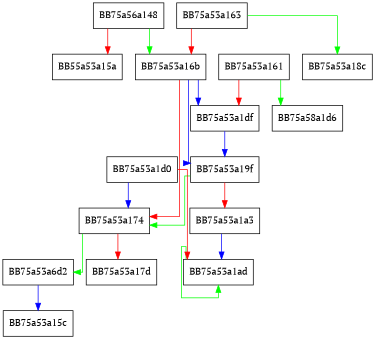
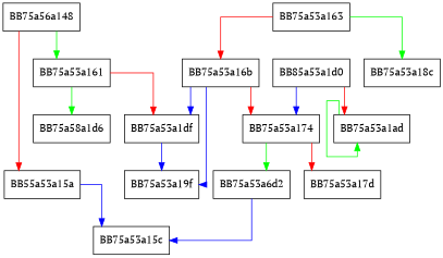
  digraph {
    fontname="PT Serif"
    splines=ortho
    node [fontname="PT Serif" shape=box]
    edge [color=red fontname="PT Serif"]
    n1 [label=BB75a56a148]
    BB75a53a161
    n3 [label=BB55a53a15a]
    n4 [label=BB75a58a1d6]
    BB75a53a1df
    BB75a53a15c
    BB75a53a163
    BB75a53a18c
    BB75a53a16b
    BB75a53a19f
    BB75a53a174
-   BB75a53a1a3
    n13 [label=BB75a53a6d2]
    BB75a53a17d
    BB75a53a1ad
-   BB75a53a1d0
-   n1 -> BB75a53a16b [color=green]
+   BB75a53a1d0 [label=BB85a53a1d0]
+   n1 -> BB75a53a161 [color=green]
    n1 -> n3
    BB75a53a161 -> n4 [color=green]
    BB75a53a161 -> BB75a53a1df
+   n3 -> BB75a53a15c [color=blue]
    BB75a53a1df -> BB75a53a19f [color=blue]
    BB75a53a163 -> BB75a53a18c [color=green]
    BB75a53a163 -> BB75a53a16b
    BB75a53a16b -> BB75a53a1df [color=blue]
    BB75a53a16b -> BB75a53a19f [color=blue]
    BB75a53a16b -> BB75a53a174
-   BB75a53a19f -> BB75a53a174 [color=green]
-   BB75a53a19f -> BB75a53a1a3
    BB75a53a174 -> n13 [color=green]
    BB75a53a174 -> BB75a53a17d
-   BB75a53a1a3 -> BB75a53a1ad [color=blue]
    n13 -> BB75a53a15c [color=blue]
    BB75a53a1ad -> BB75a53a1ad [color=green]
    BB75a53a1d0 -> BB75a53a174 [color=blue]
    BB75a53a1d0 -> BB75a53a1ad
  }
